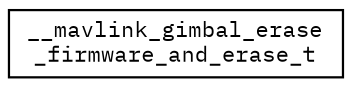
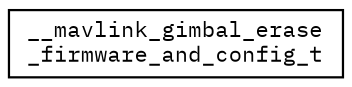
  digraph {
    rankdir=LR
    fontname="IBM Plex Mono"
-   n1 [color=black fillcolor=white fontname="IBM Plex Mono" fontsize=10 height=0.2 label="__mavlink_gimbal_erase\l_firmware_and_erase_t" shape=record style=filled width=0.4]
+   n1 [color=black fillcolor=white fontname="IBM Plex Mono" fontsize=10 height=0.2 label="__mavlink_gimbal_erase\l_firmware_and_config_t" shape=record style=filled width=0.4]
  }
